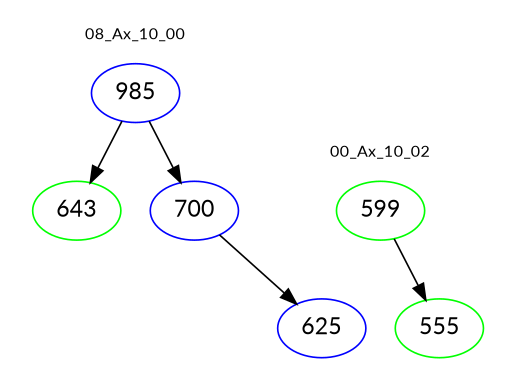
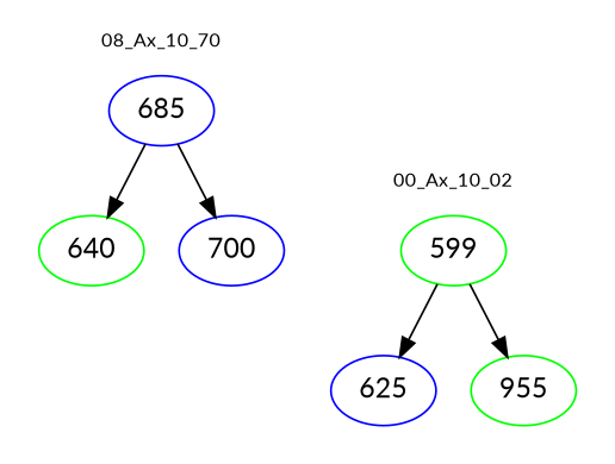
  digraph {
    fontname=Lato
    node [color=blue fontname=Lato]
    edge [color=black fontname=Lato]
-   n1 [label=985]
-   n2 [color=green label=643]
+   n1 [label=685]
+   n2 [color=green label=640]
    n3 [label=700]
    n4 [color=green label=599]
-   n5 [color=green label=555]
+   n5 [color=green label=955]
    n6 [label=625]
    subgraph cluster_1 {
      color=white
      fontsize=10
-     label="08_Ax_10_00"
+     label="08_Ax_10_70"
      n1
      n2
      n3
    }
    subgraph cluster_2 {
      color=white
      fontsize=10
      label="00_Ax_10_02"
      n4
      n5
      n6
    }
    n1 -> n2
    n1 -> n3
    n4 -> n5
-   n3 -> n6
+   n4 -> n6
  }
